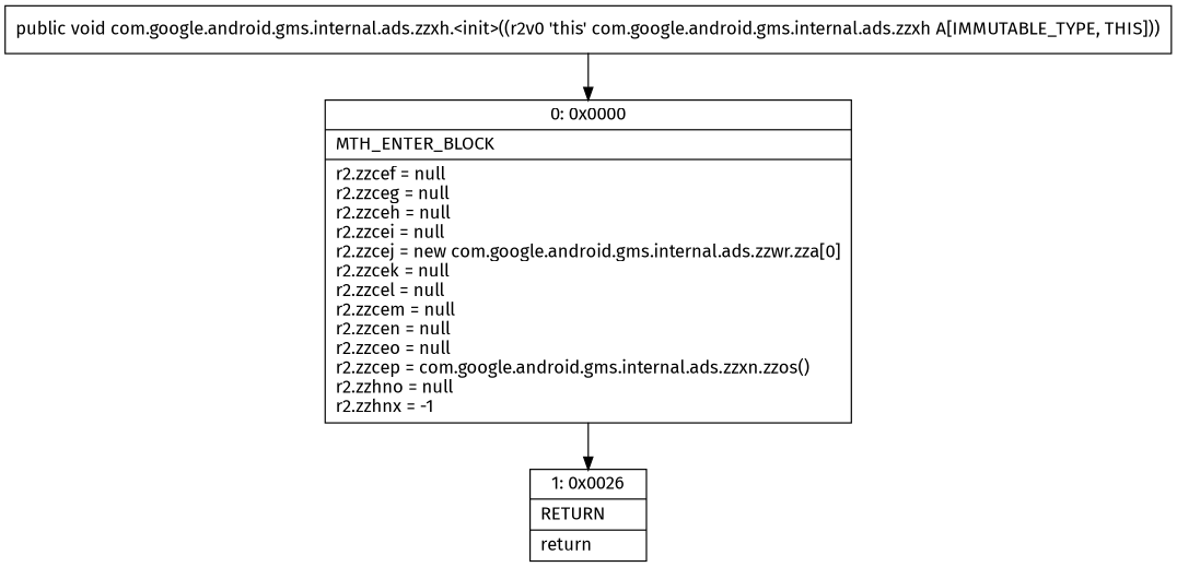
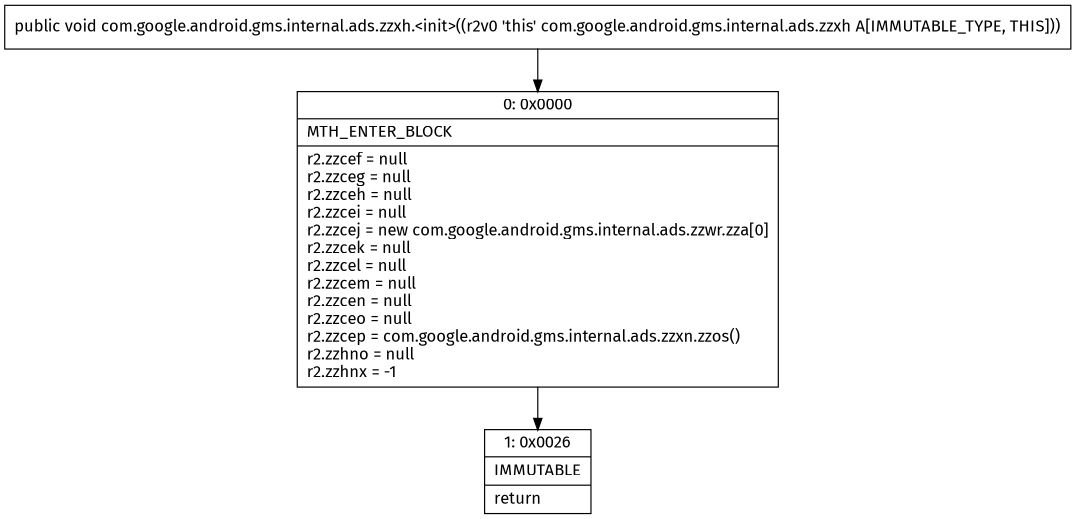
  digraph {
    fontname="Fira Sans"
    node [shape=record fontname="Fira Sans"]
    edge [fontname="Fira Sans"]
    n1 [label="{0\:\ 0x0000|MTH_ENTER_BLOCK\l|r2.zzcef = null\lr2.zzceg = null\lr2.zzceh = null\lr2.zzcei = null\lr2.zzcej = new com.google.android.gms.internal.ads.zzwr.zza[0]\lr2.zzcek = null\lr2.zzcel = null\lr2.zzcem = null\lr2.zzcen = null\lr2.zzceo = null\lr2.zzcep = com.google.android.gms.internal.ads.zzxn.zzos()\lr2.zzhno = null\lr2.zzhnx = \-1\l}"]
-   n2 [label="{1\:\ 0x0026|RETURN\l|return\l}"]
+   n2 [label="{1\:\ 0x0026|IMMUTABLE\l|return\l}"]
    n3 [label="{public void com.google.android.gms.internal.ads.zzxh.\<init\>((r2v0 'this' com.google.android.gms.internal.ads.zzxh A[IMMUTABLE_TYPE, THIS])) }"]
    n1 -> n2
    n3 -> n1
  }
